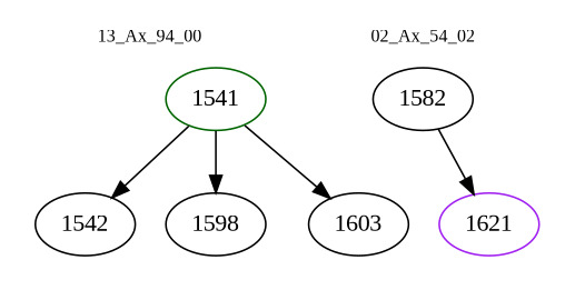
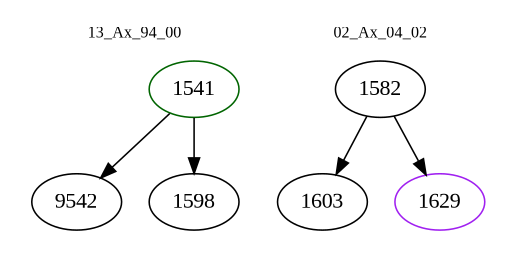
  digraph {
    fontname="Liberation Serif"
    node [color=black fontname="Liberation Serif"]
    edge [color=black fontname="Liberation Serif"]
    n1 [color=darkgreen label=1541]
-   n2 [label=1542]
+   n2 [label=9542]
    n3 [label=1598]
    n4 [label=1582]
-   n5 [color=purple label=1621]
+   n5 [color=purple label=1629]
    n6 [label=1603]
    subgraph cluster_1 {
      color=white
      fontsize=10
      label="13_Ax_94_00"
      n1
      n2
      n3
    }
    subgraph cluster_2 {
      color=white
      fontsize=10
-     label="02_Ax_54_02"
+     label="02_Ax_04_02"
      n4
      n5
      n6
    }
    n1 -> n2
    n1 -> n3
    n4 -> n5
-   n1 -> n6
+   n4 -> n6
  }
